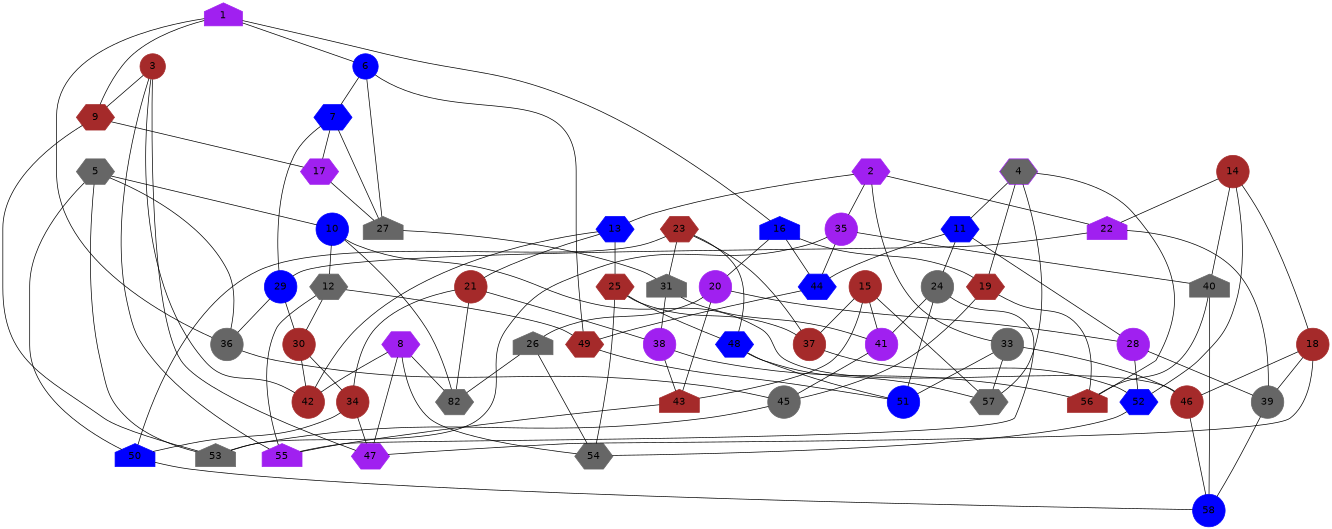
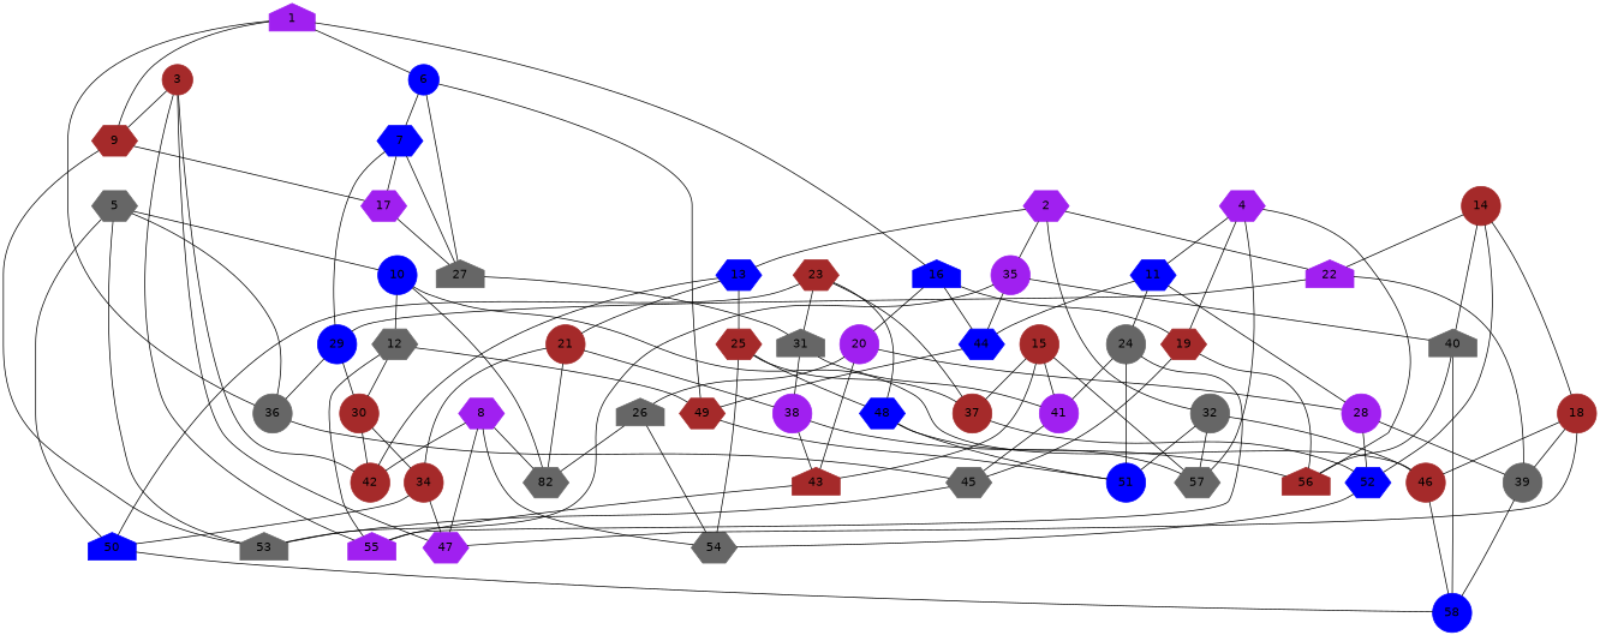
  graph {
    fontname="DejaVu Sans"
    node [color=brown fontname="DejaVu Sans" shape=circle style=filled]
    edge [fontname="DejaVu Sans"]
    1 [color=purple shape=house]
    6 [color=blue]
    9 [shape=hexagon]
    16 [color=blue shape=house]
    36 [color=gray40]
    7 [color=blue shape=hexagon]
    27 [color=gray40 shape=house]
    49 [shape=hexagon]
    53 [color=gray40 shape=house]
    17 [color=purple shape=hexagon]
    19 [shape=hexagon]
    44 [color=blue shape=hexagon]
    20 [color=purple]
-   45 [color=gray40]
+   45 [color=gray40 shape=hexagon]
    2 [color=purple shape=hexagon]
    13 [color=blue shape=hexagon]
    22 [color=purple shape=house]
-   33 [color=gray40]
+   33 [color=gray40 label=32]
    35 [color=purple]
    42
    21
    25 [shape=hexagon]
    29 [color=blue]
    39 [color=gray40]
    57 [color=gray40 shape=hexagon]
    46
    51 [color=blue]
    40 [color=gray40 shape=house]
    3
    47 [color=purple shape=hexagon]
    55 [color=purple shape=house]
-   4 [color=purple shape=hexagon fillcolor=gray40]
+   4 [color=purple shape=hexagon]
    11 [color=blue shape=hexagon]
    56 [shape=house]
    24 [color=gray40]
    28 [color=purple]
    5 [color=gray40 shape=hexagon]
    10 [color=blue]
    50 [color=blue shape=house]
    n40 [color=gray40 label=82 shape=hexagon]
    12 [color=gray40 shape=hexagon]
    58 [color=blue]
    31 [color=gray40 shape=house]
    30
    8 [color=purple shape=hexagon]
    54 [color=gray40 shape=hexagon]
    41 [color=purple]
    52 [color=blue shape=hexagon]
    34
    38 [color=purple]
    37
    48 [color=blue shape=hexagon]
    14
    18
    15
    43 [shape=house]
    26 [color=gray40 shape=house]
    23 [shape=hexagon]
    1 -- 6
    1 -- 9
    1 -- 16
    1 -- 36
    6 -- 7
    6 -- 27
    6 -- 49
    9 -- 53
    9 -- 17
    16 -- 19
    16 -- 44
    16 -- 20
    36 -- 45
    7 -- 27
    7 -- 17
    7 -- 29
    27 -- 31
    49 -- 51
    17 -- 27
    19 -- 45
    19 -- 56
    44 -- 49
    20 -- 28
    20 -- 43
    20 -- 26
    45 -- 53
    2 -- 13
    2 -- 22
    2 -- 33
    2 -- 35
    13 -- 42
    13 -- 21
    13 -- 25
    22 -- 29
    22 -- 39
    33 -- 57
    33 -- 46
    33 -- 51
    35 -- 53
    35 -- 44
    35 -- 40
    21 -- n40
    21 -- 34
    21 -- 38
    25 -- 54
    25 -- 37
    25 -- 48
    29 -- 36
    29 -- 30
    39 -- 58
    46 -- 58
    40 -- 56
    40 -- 58
    3 -- 9
    3 -- 42
    3 -- 47
    3 -- 55
    4 -- 19
    4 -- 57
    4 -- 11
    4 -- 56
    11 -- 44
    11 -- 24
    11 -- 28
    24 -- 51
    24 -- 55
    24 -- 41
    28 -- 39
    28 -- 52
    5 -- 36
    5 -- 53
    5 -- 10
    5 -- 50
    10 -- 46
    10 -- n40
    10 -- 12
    50 -- 58
    12 -- 49
    12 -- 55
    12 -- 30
    31 -- 41
    31 -- 38
    30 -- 42
    30 -- 34
    8 -- 42
    8 -- 47
    8 -- n40
    8 -- 54
    41 -- 45
    52 -- 54
    34 -- 47
    34 -- 50
    38 -- 56
    38 -- 43
    37 -- 52
    48 -- 57
    48 -- 51
    14 -- 22
    14 -- 40
    14 -- 52
    14 -- 18
    18 -- 39
    18 -- 46
    18 -- 47
    15 -- 57
    15 -- 41
    15 -- 37
    15 -- 43
    43 -- 55
    26 -- n40
    26 -- 54
    23 -- 50
    23 -- 31
    23 -- 37
    23 -- 48
  }
